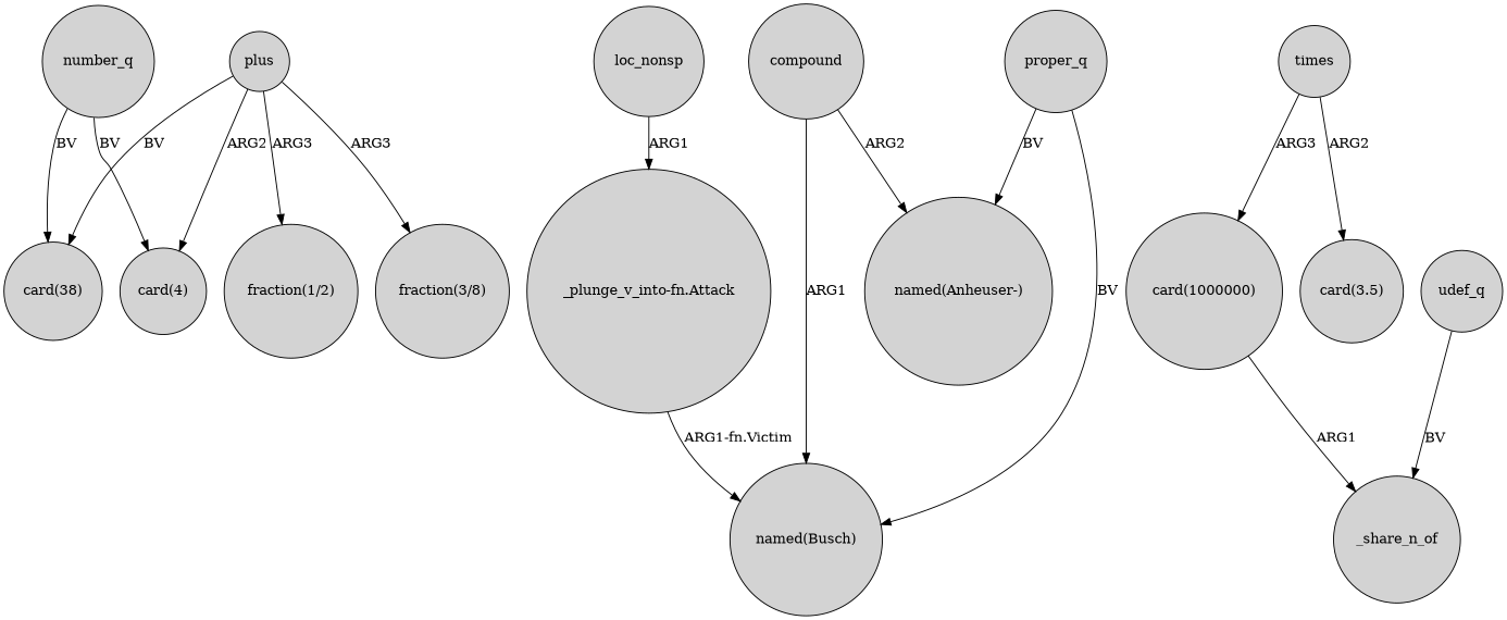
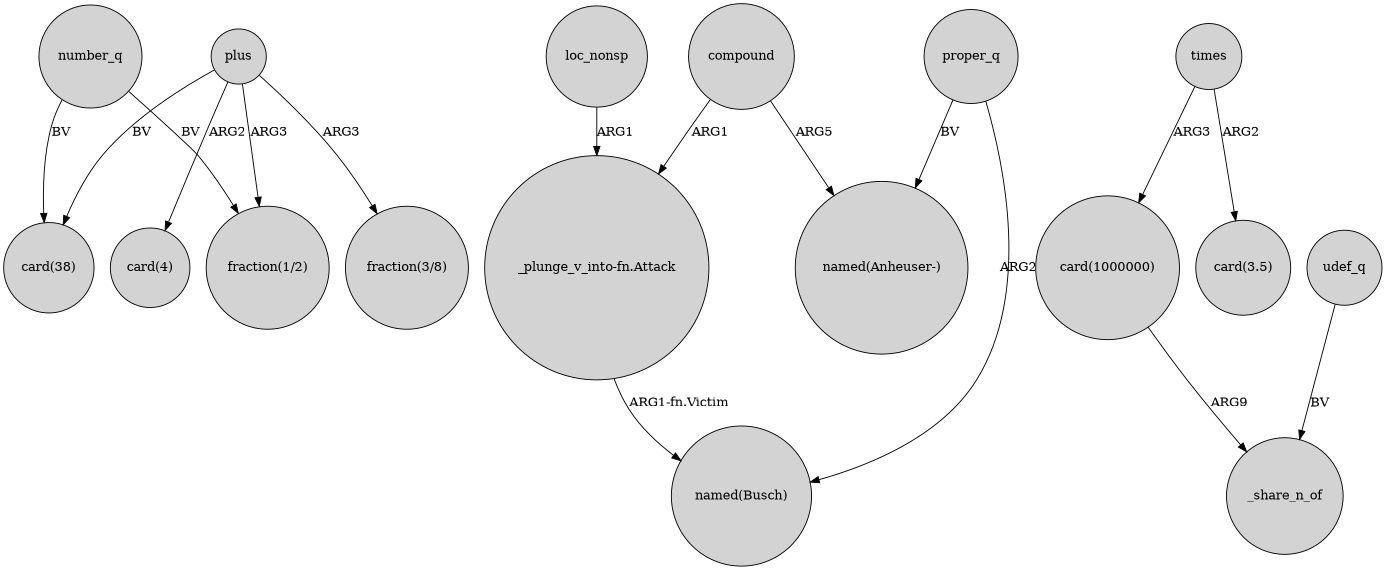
  digraph {
    node [shape=circle style=filled]
    plus
    "card(38)"
    "card(4)"
    "fraction(3/8)"
    "fraction(1/2)"
    compound
    "named(Busch)"
    "named(Anheuser-)"
    times
    "card(1000000)"
    "card(3.5)"
    _share_n_of
    "_plunge_v_into-fn.Attack"
    number_q
    udef_q
    proper_q
    loc_nonsp
    plus -> "card(38)" [label=BV]
    plus -> "card(4)" [label=ARG2]
    plus -> "fraction(3/8)" [label=ARG3]
    plus -> "fraction(1/2)" [label=ARG3]
-   compound -> "named(Busch)" [label=ARG1]
-   compound -> "named(Anheuser-)" [label=ARG2]
+   compound -> "_plunge_v_into-fn.Attack" [label=ARG1]
+   compound -> "named(Anheuser-)" [label=ARG5]
    times -> "card(1000000)" [label=ARG3]
    times -> "card(3.5)" [label=ARG2]
-   "card(1000000)" -> _share_n_of [label=ARG1]
+   "card(1000000)" -> _share_n_of [label=ARG9]
    "_plunge_v_into-fn.Attack" -> "named(Busch)" [label="ARG1-fn.Victim"]
    number_q -> "card(38)" [label=BV]
-   number_q -> "card(4)" [label=BV]
+   number_q -> "fraction(1/2)" [label=BV]
    udef_q -> _share_n_of [label=BV]
-   proper_q -> "named(Busch)" [label=BV]
+   proper_q -> "named(Busch)" [label=ARG2]
    proper_q -> "named(Anheuser-)" [label=BV]
    loc_nonsp -> "_plunge_v_into-fn.Attack" [label=ARG1]
  }
